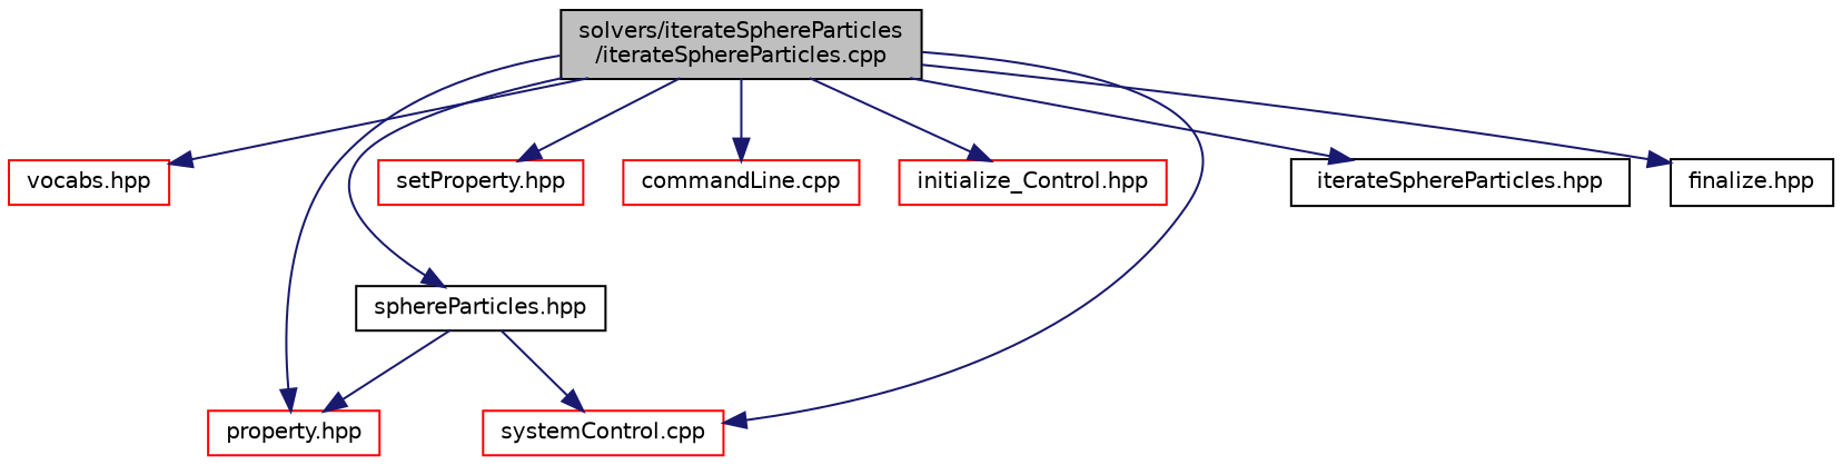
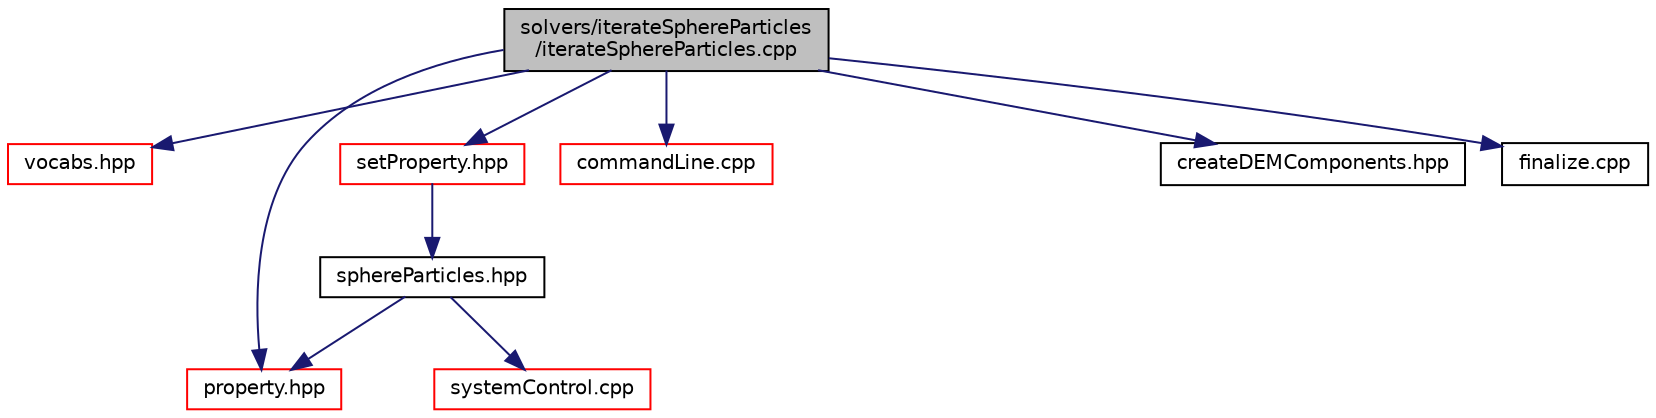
  digraph {
    node [color=red fillcolor=white fontname=Helvetica fontsize=10 shape=record style=filled]
    edge [color=midnightblue fontname=Helvetica fontsize=10 labelfontname=Helvetica labelfontsize=10 style=solid]
    n1 [color=black fillcolor=grey75 fontcolor=black height=0.2 label="solvers/iterateSphereParticles\l/iterateSphereParticles.cpp" width=0.4]
    n2 [height=0.2 label="vocabs.hpp" width=0.4]
    n3 [height=0.2 label="property.hpp" width=0.4]
    n4 [color=black height=0.2 label="sphereParticles.hpp" width=0.4]
    n5 [height=0.2 label="systemControl.cpp" width=0.4]
    n6 [height=0.2 label="commandLine.cpp" width=0.4]
-   n7 [height=0.2 label="initialize_Control.hpp" width=0.4]
    n8 [height=0.2 label="setProperty.hpp" width=0.4]
-   n9 [color=black height=0.2 label="iterateSphereParticles.hpp" width=0.4]
-   n10 [color=black height=0.2 label="finalize.hpp" width=0.4]
+   n9 [color=black height=0.2 label="createDEMComponents.hpp" width=0.4]
+   n10 [color=black height=0.2 label="finalize.cpp" width=0.4]
    n1 -> n2
    n1 -> n3
-   n1 -> n4
-   n1 -> n5
+   n8 -> n4
    n1 -> n6
-   n1 -> n7
    n1 -> n8
    n1 -> n9
    n1 -> n10
    n4 -> n3
    n4 -> n5
  }
